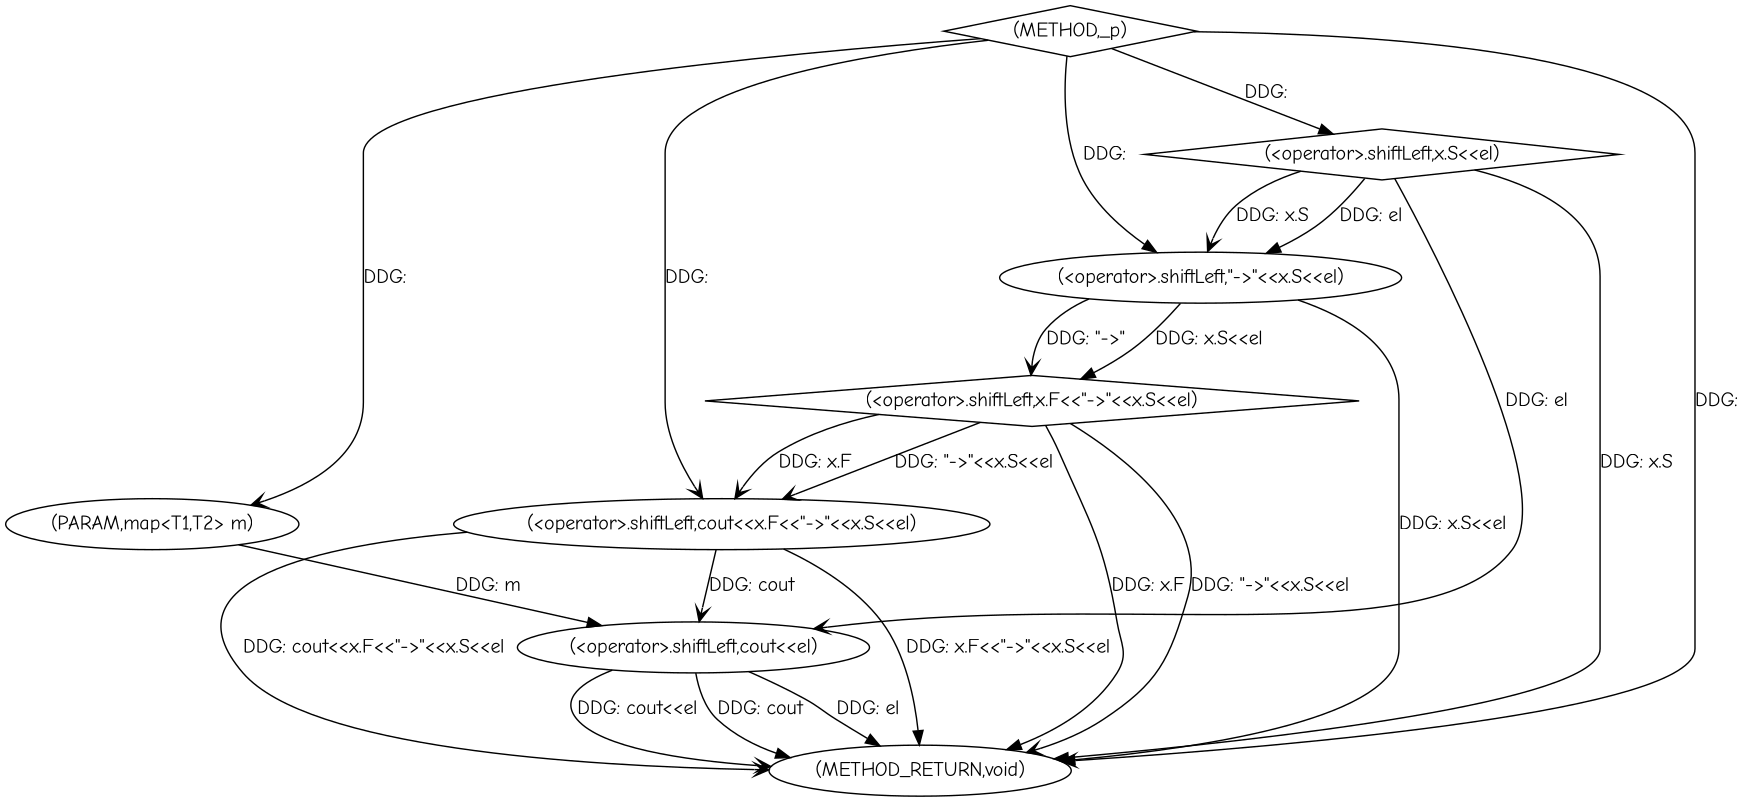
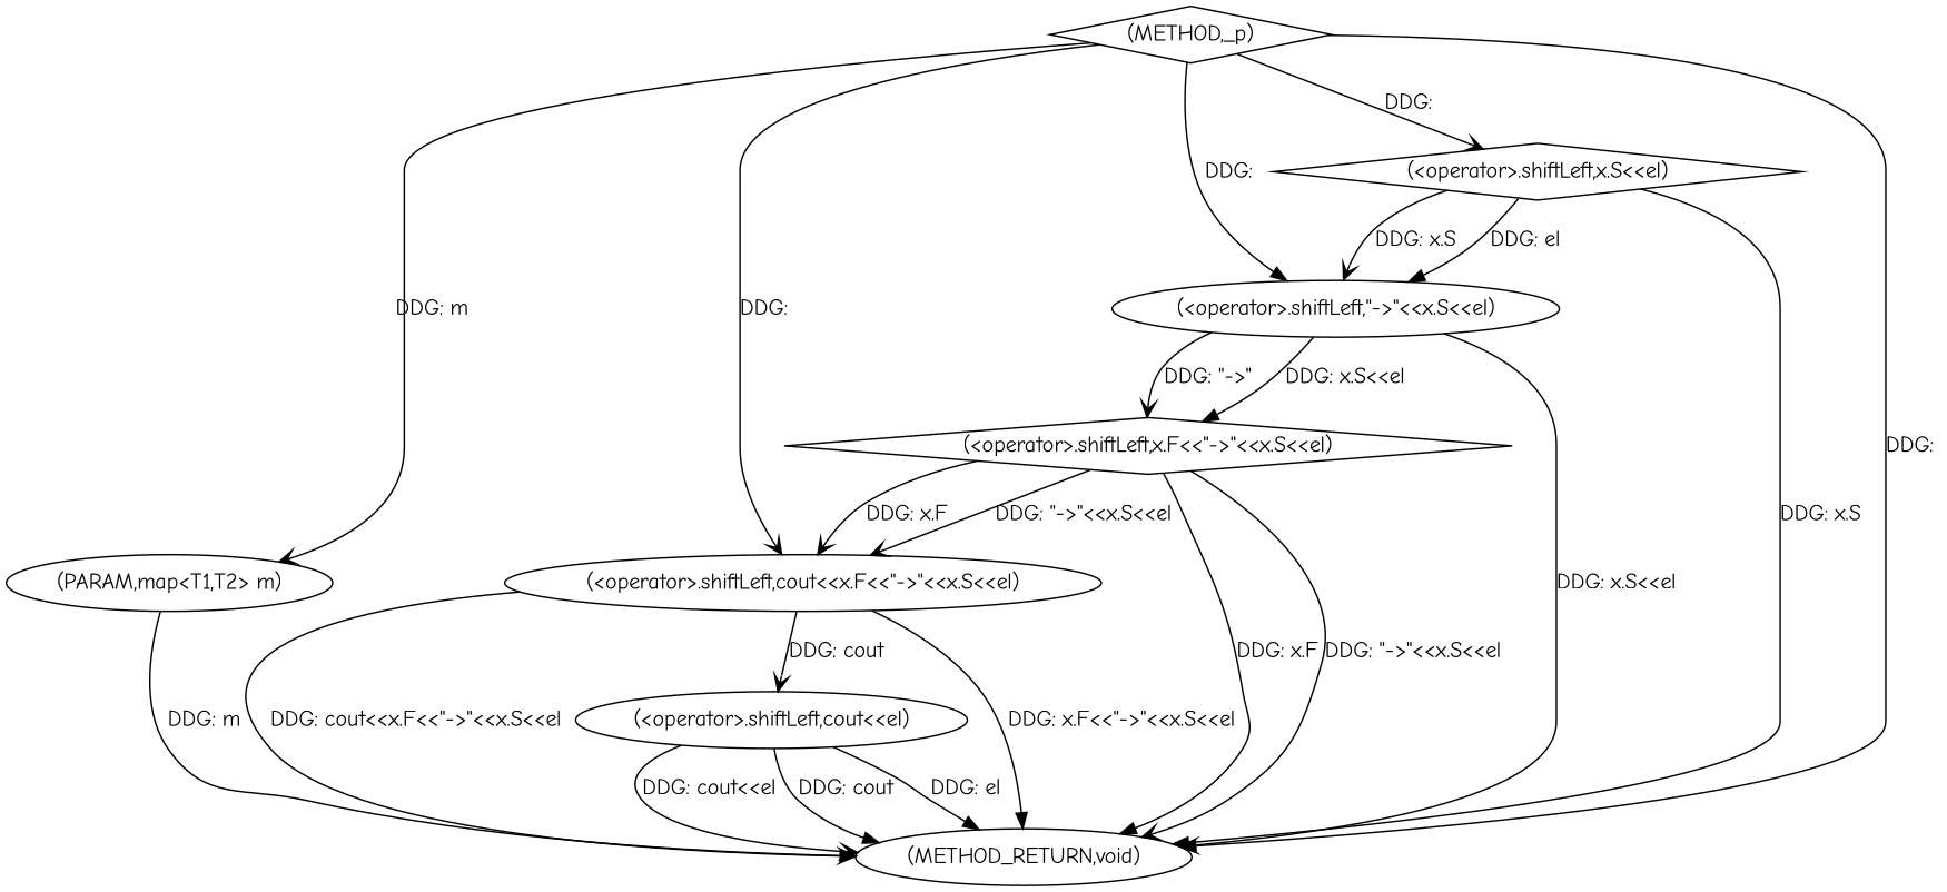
  digraph {
    fontname="Comic Neue"
    node [fontname="Comic Neue" shape=ellipse]
    edge [arrowhead=vee fontname="Comic Neue"]
    n1 [label="(METHOD,_p)" shape=diamond]
    n2 [label="(PARAM,map<T1,T2> m)"]
    n3 [label="(<operator>.shiftLeft,cout<<x.F<<\"->\"<<x.S<<el)"]
    n4 [label="(<operator>.shiftLeft,\"->\"<<x.S<<el)"]
    n5 [label="(<operator>.shiftLeft,x.S<<el)" shape=diamond]
    n6 [label="(METHOD_RETURN,void)"]
    n7 [label="(<operator>.shiftLeft,cout<<el)"]
    n8 [label="(<operator>.shiftLeft,x.F<<\"->\"<<x.S<<el)" shape=diamond]
-   n1 -> n2 [label="DDG: "]
+   n1 -> n2 [label="DDG: m"]
    n1 -> n3 [label="DDG: "]
    n1 -> n4 [arrowhead=normal label="DDG: "]
-   n1 -> n5 [arrowhead=normal label="DDG: "]
+   n1 -> n5 [label="DDG: "]
    n1 -> n6 [label="DDG: "]
-   n2 -> n7 [arrowhead=normal label="DDG: m"]
+   n2 -> n6 [arrowhead=normal label="DDG: m"]
    n3 -> n6 [arrowhead=normal label="DDG: x.F<<\"->\"<<x.S<<el"]
    n3 -> n6 [label="DDG: cout<<x.F<<\"->\"<<x.S<<el"]
    n3 -> n7 [label="DDG: cout"]
    n4 -> n6 [arrowhead=normal label="DDG: x.S<<el"]
    n4 -> n8 [arrowhead=normal label="DDG: x.S<<el"]
    n4 -> n8 [label="DDG: \"->\""]
    n5 -> n4 [arrowhead=normal label="DDG: el"]
    n5 -> n4 [label="DDG: x.S"]
    n5 -> n6 [arrowhead=normal label="DDG: x.S"]
-   n5 -> n7 [label="DDG: el"]
    n7 -> n6 [arrowhead=normal label="DDG: cout"]
    n7 -> n6 [arrowhead=normal label="DDG: el"]
    n7 -> n6 [label="DDG: cout<<el"]
    n8 -> n3 [label="DDG: \"->\"<<x.S<<el"]
    n8 -> n3 [label="DDG: x.F"]
    n8 -> n6 [arrowhead=normal label="DDG: x.F"]
    n8 -> n6 [label="DDG: \"->\"<<x.S<<el"]
  }
